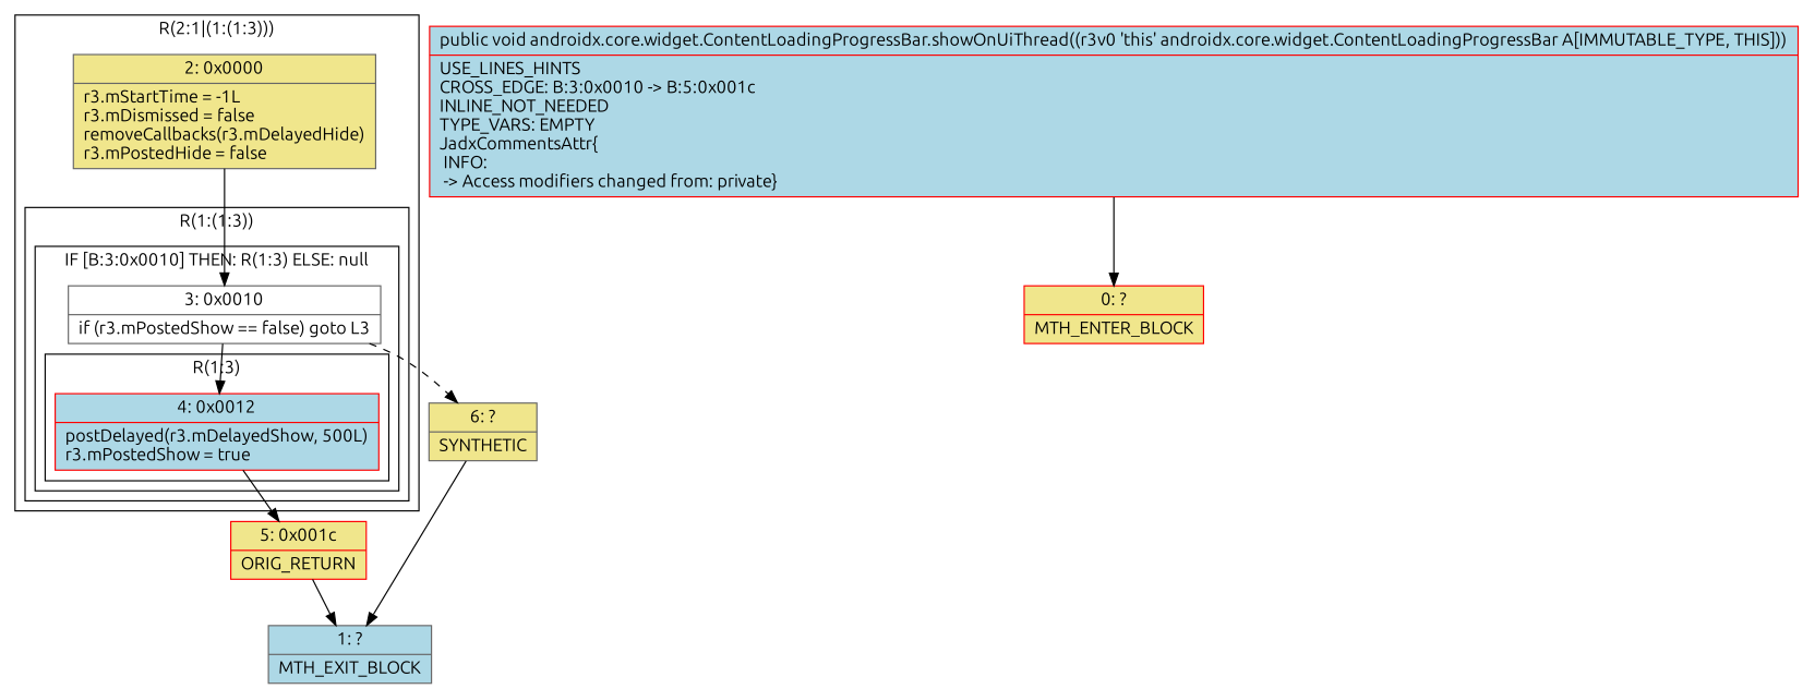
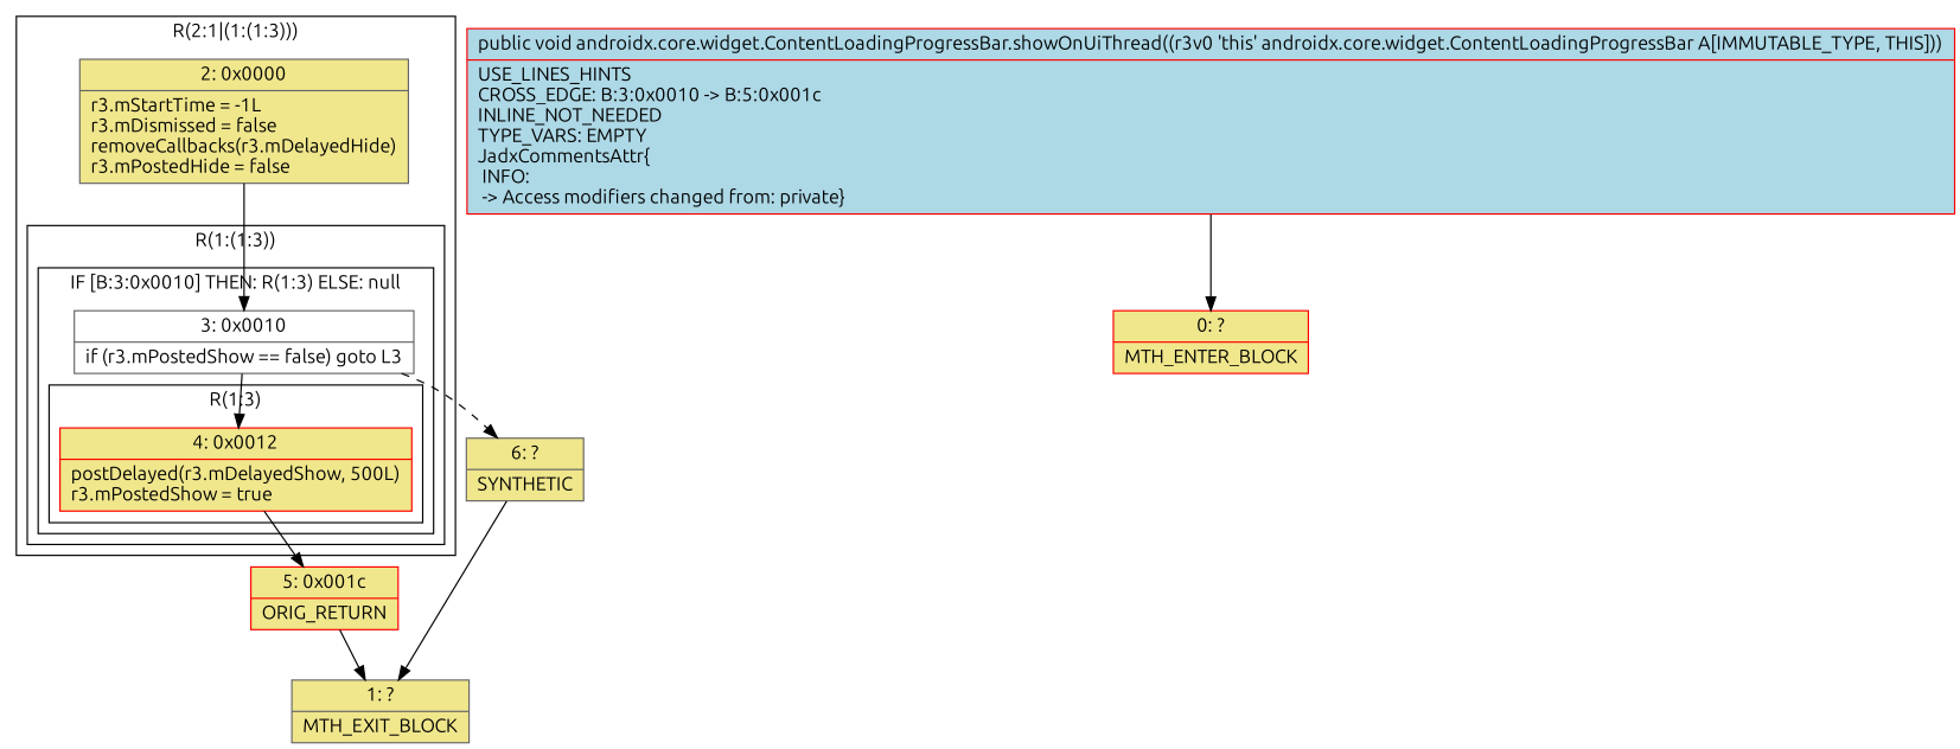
  digraph {
    fontname=Ubuntu
    node [color=red fillcolor=khaki fontname=Ubuntu shape=record style=filled]
    edge [fontname=Ubuntu]
-   n1 [fillcolor=lightblue label="{4\:\ 0x0012|postDelayed(r3.mDelayedShow, 500L)\lr3.mPostedShow = true\l}"]
+   n1 [label="{4\:\ 0x0012|postDelayed(r3.mDelayedShow, 500L)\lr3.mPostedShow = true\l}"]
    n2 [color=gray40 fillcolor=white label="{3\:\ 0x0010|if (r3.mPostedShow == false) goto L3\l}"]
    n3 [color=gray40 label="{2\:\ 0x0000|r3.mStartTime = \-1L\lr3.mDismissed = false\lremoveCallbacks(r3.mDelayedHide)\lr3.mPostedHide = false\l}"]
    n4 [label="{5\:\ 0x001c|ORIG_RETURN\l}"]
    n5 [color=gray40 label="{6\:\ ?|SYNTHETIC\l}"]
-   n6 [color=gray40 fillcolor=lightblue label="{1\:\ ?|MTH_EXIT_BLOCK\l}"]
+   n6 [color=gray40 label="{1\:\ ?|MTH_EXIT_BLOCK\l}"]
    n7 [label="{0\:\ ?|MTH_ENTER_BLOCK\l}"]
    n8 [fillcolor=lightblue label="{public void androidx.core.widget.ContentLoadingProgressBar.showOnUiThread((r3v0 'this' androidx.core.widget.ContentLoadingProgressBar A[IMMUTABLE_TYPE, THIS]))  | USE_LINES_HINTS\lCROSS_EDGE: B:3:0x0010 \-\> B:5:0x001c\lINLINE_NOT_NEEDED\lTYPE_VARS: EMPTY\lJadxCommentsAttr\{\l INFO: \l \-\> Access modifiers changed from: private\}\l}"]
    subgraph cluster_1 {
      label="R(2:1|(1:(1:3)))"
      n3
      subgraph cluster_2 {
        label="R(1:(1:3))"
        subgraph cluster_3 {
          label="IF [B:3:0x0010] THEN: R(1:3) ELSE: null"
          n2
          subgraph cluster_4 {
            label="R(1:3)"
            n1
          }
        }
      }
    }
    n1 -> n4
    n2 -> n1
    n2 -> n5 [style=dashed]
    n3 -> n2
    n4 -> n6
    n5 -> n6
    n8 -> n7
  }
